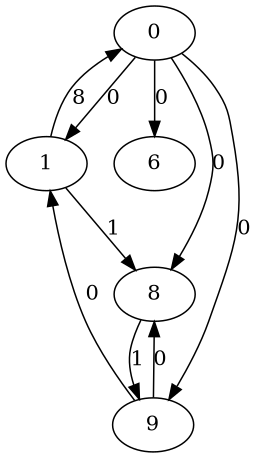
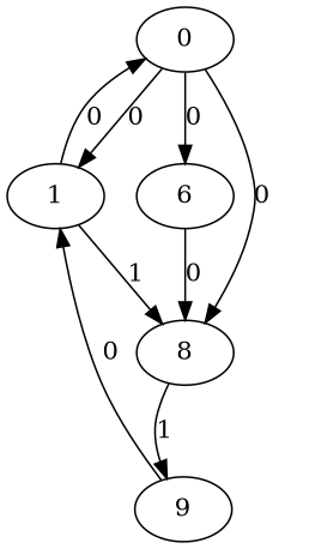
  digraph {
    fontname="DejaVu Serif"
    node [fontname="DejaVu Serif"]
    edge [fontname="DejaVu Serif"]
    0
    1
    n3 [label=8]
    n4 [label=9]
    n5 [label=6]
    0 -> 1 [label=0]
    0 -> n3 [label=0]
-   0 -> n4 [label=0]
    0 -> n5 [label=0]
-   1 -> 0 [label=8]
+   1 -> 0 [label=0]
    1 -> n3 [label=1]
    n3 -> n4 [label=1]
    n4 -> 1 [label=0]
-   n4 -> n3 [label=0]
+   n5 -> n3 [label=0]
  }
